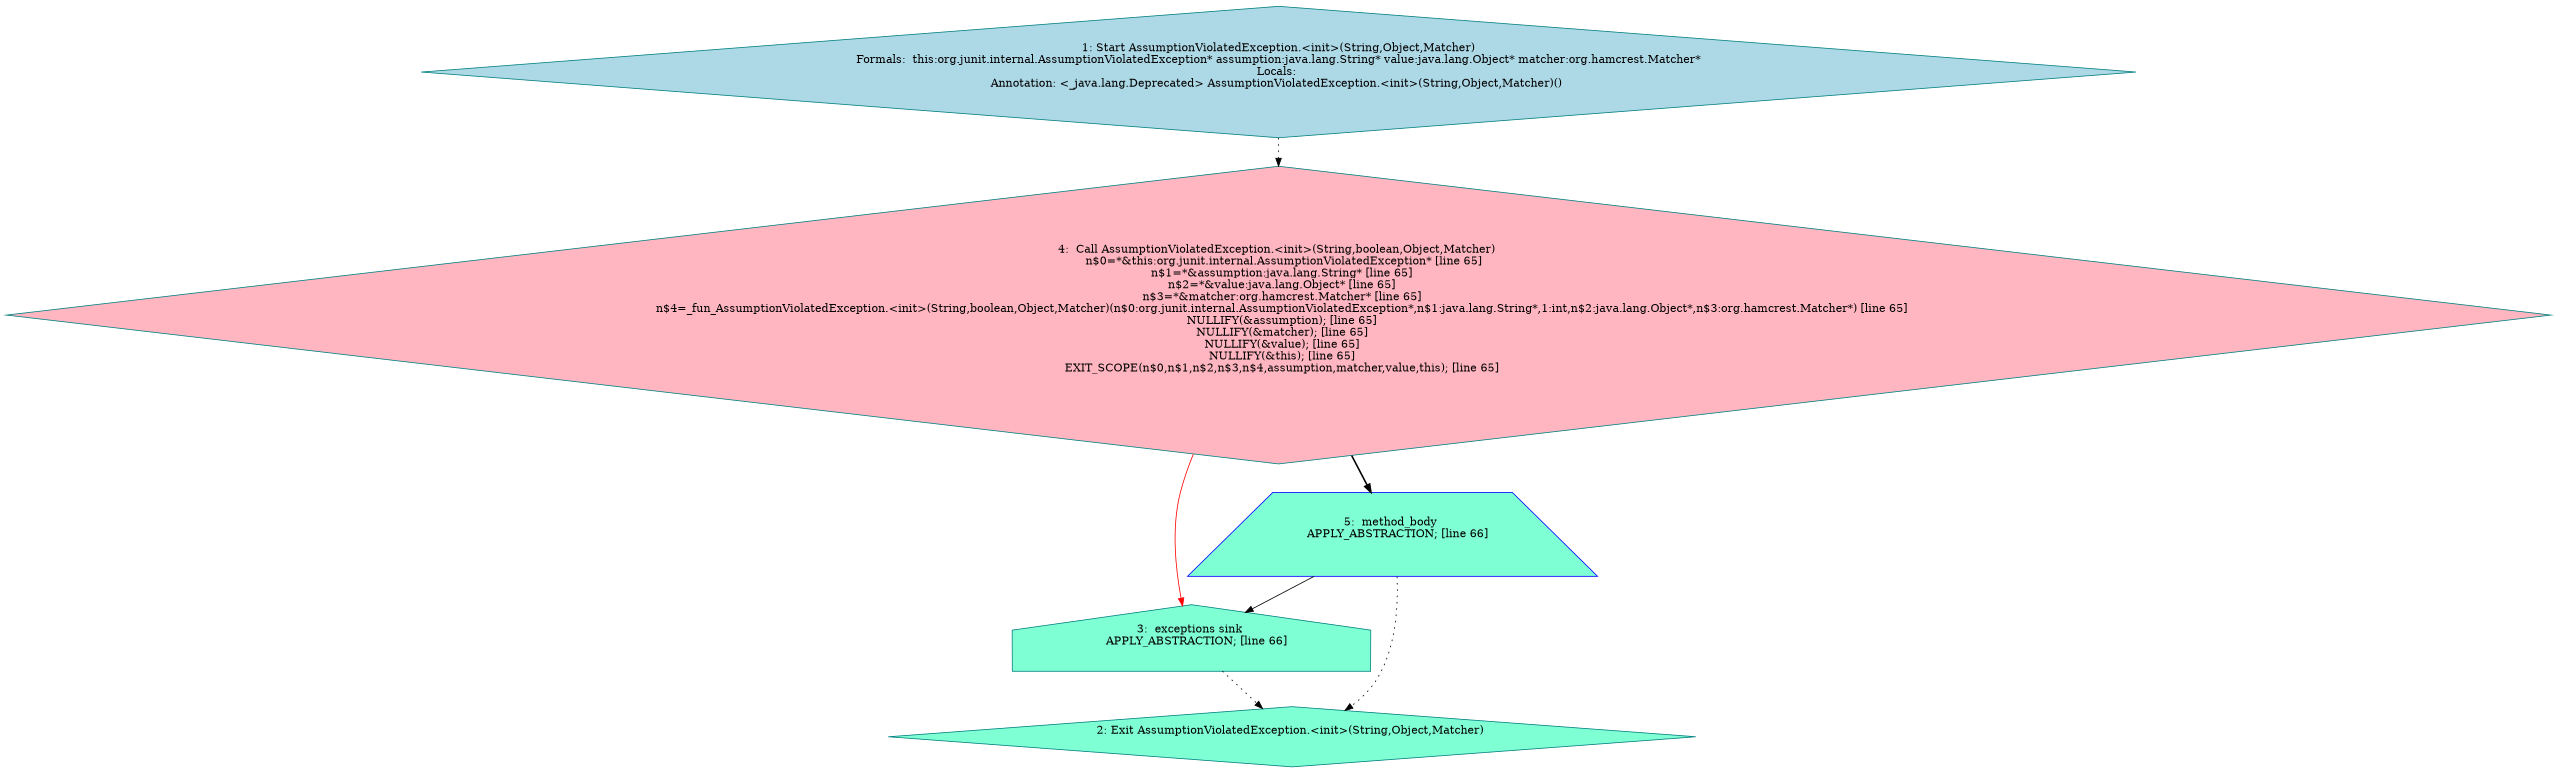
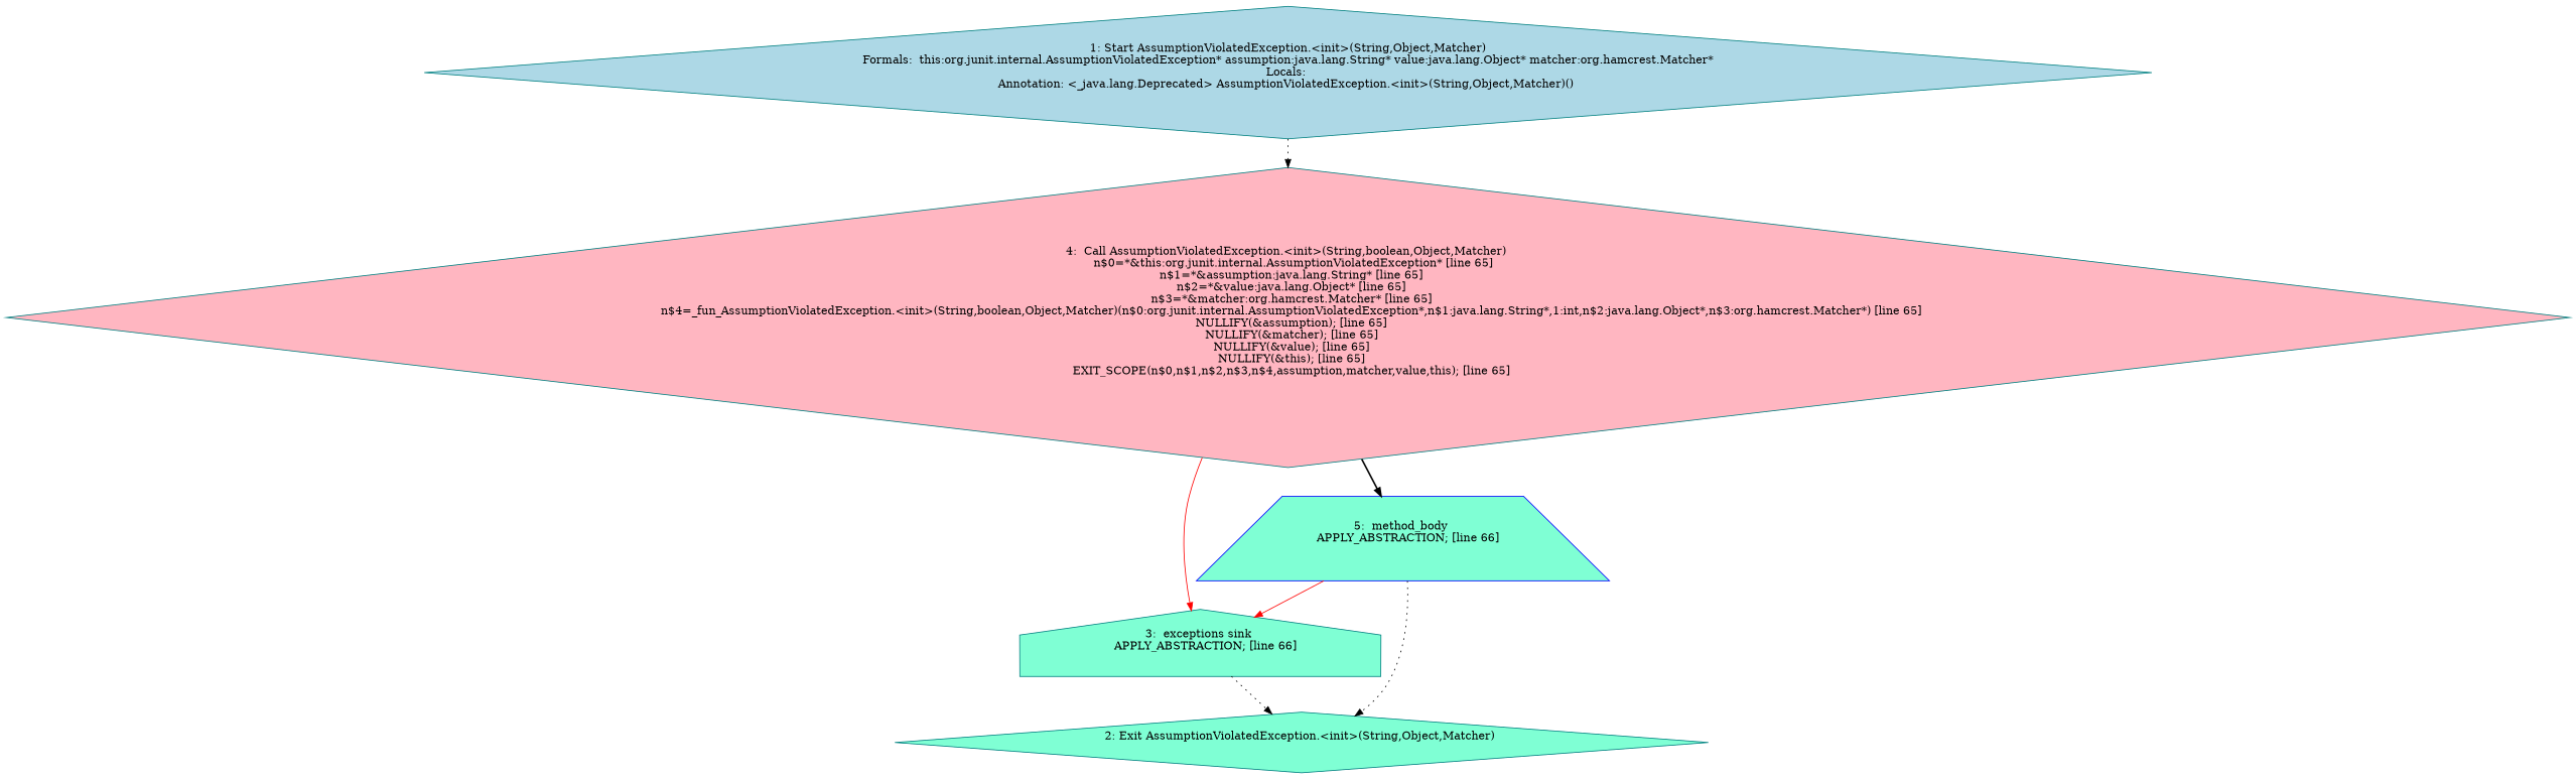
  digraph {
    node [color=teal style=filled fillcolor=aquamarine shape=diamond]
    edge [style=dotted]
    n1 [label="1: Start AssumptionViolatedException.<init>(String,Object,Matcher)\nFormals:  this:org.junit.internal.AssumptionViolatedException* assumption:java.lang.String* value:java.lang.Object* matcher:org.hamcrest.Matcher*\nLocals: \nAnnotation: <_java.lang.Deprecated> AssumptionViolatedException.<init>(String,Object,Matcher)() \n  " fillcolor=lightblue]
    n2 [label="4:  Call AssumptionViolatedException.<init>(String,boolean,Object,Matcher) \n   n$0=*&this:org.junit.internal.AssumptionViolatedException* [line 65]\n  n$1=*&assumption:java.lang.String* [line 65]\n  n$2=*&value:java.lang.Object* [line 65]\n  n$3=*&matcher:org.hamcrest.Matcher* [line 65]\n  n$4=_fun_AssumptionViolatedException.<init>(String,boolean,Object,Matcher)(n$0:org.junit.internal.AssumptionViolatedException*,n$1:java.lang.String*,1:int,n$2:java.lang.Object*,n$3:org.hamcrest.Matcher*) [line 65]\n  NULLIFY(&assumption); [line 65]\n  NULLIFY(&matcher); [line 65]\n  NULLIFY(&value); [line 65]\n  NULLIFY(&this); [line 65]\n  EXIT_SCOPE(n$0,n$1,n$2,n$3,n$4,assumption,matcher,value,this); [line 65]\n " fillcolor=lightpink]
    n3 [label="3:  exceptions sink \n   APPLY_ABSTRACTION; [line 66]\n " shape=house]
    n4 [label="5:  method_body \n   APPLY_ABSTRACTION; [line 66]\n " shape=trapezium color=blue]
    n5 [label="2: Exit AssumptionViolatedException.<init>(String,Object,Matcher) \n  "]
    n1 -> n2
    n2 -> n3 [color=red style=solid]
    n2 -> n4 [style=bold]
    n3 -> n5
-   n4 -> n3 [color=black style=solid]
+   n4 -> n3 [color=red style=solid]
    n4 -> n5
  }
